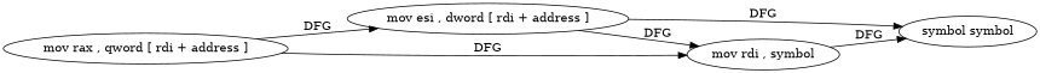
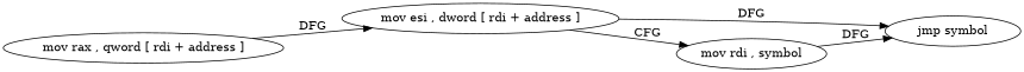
  digraph {
    rankdir=LR
    n1 [label="mov rax , qword [ rdi + address ]"]
    n2 [label="mov esi , dword [ rdi + address ]"]
    n3 [label="mov rdi , symbol"]
-   n4 [label="symbol symbol"]
+   n4 [label="jmp symbol"]
    n1 -> n2 [label=DFG]
-   n1 -> n3 [label=DFG]
-   n2 -> n3 [label=DFG]
+   n2 -> n3 [label=CFG]
    n2 -> n4 [label=DFG]
    n3 -> n4 [label=DFG]
  }
